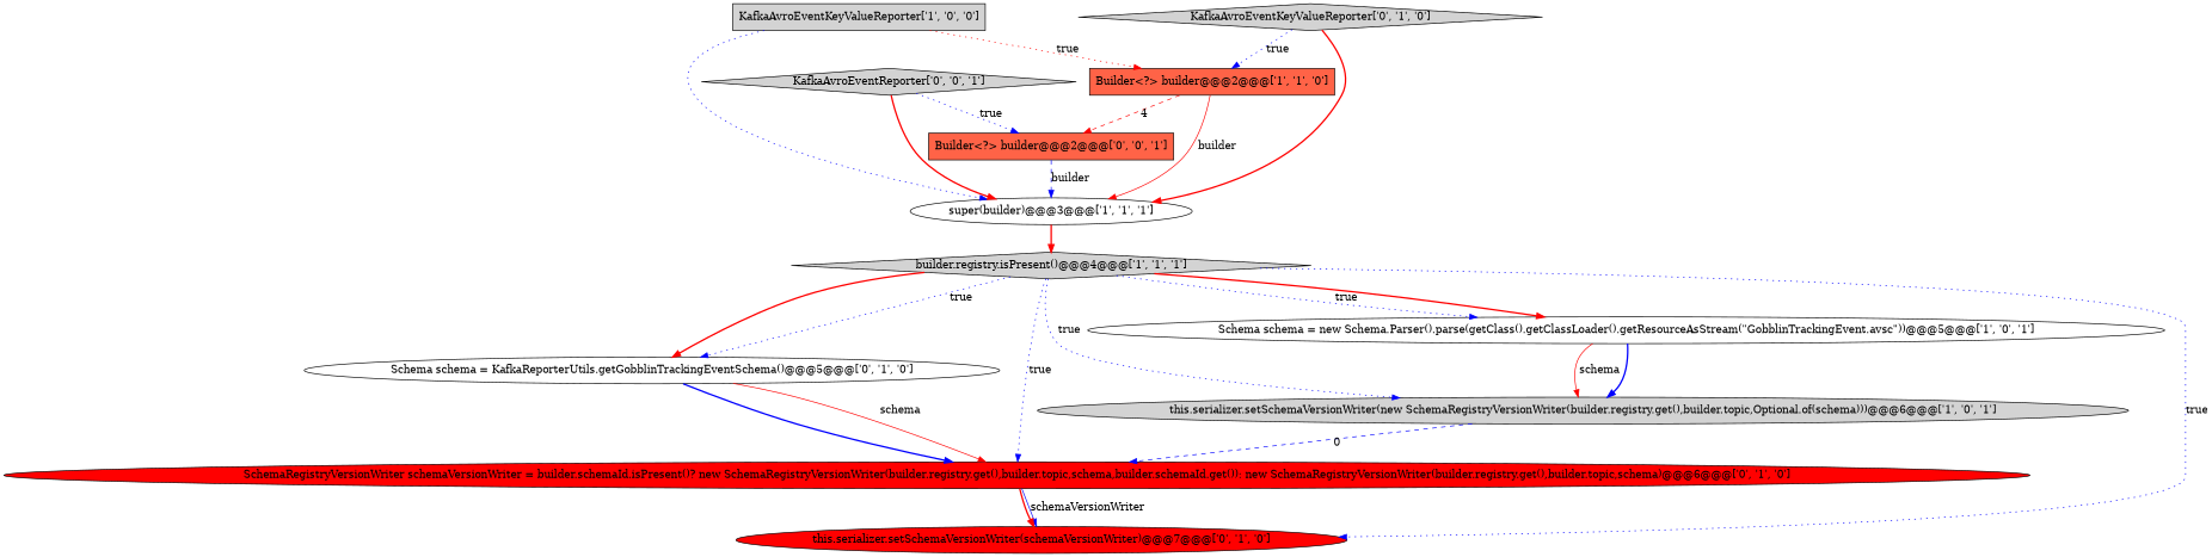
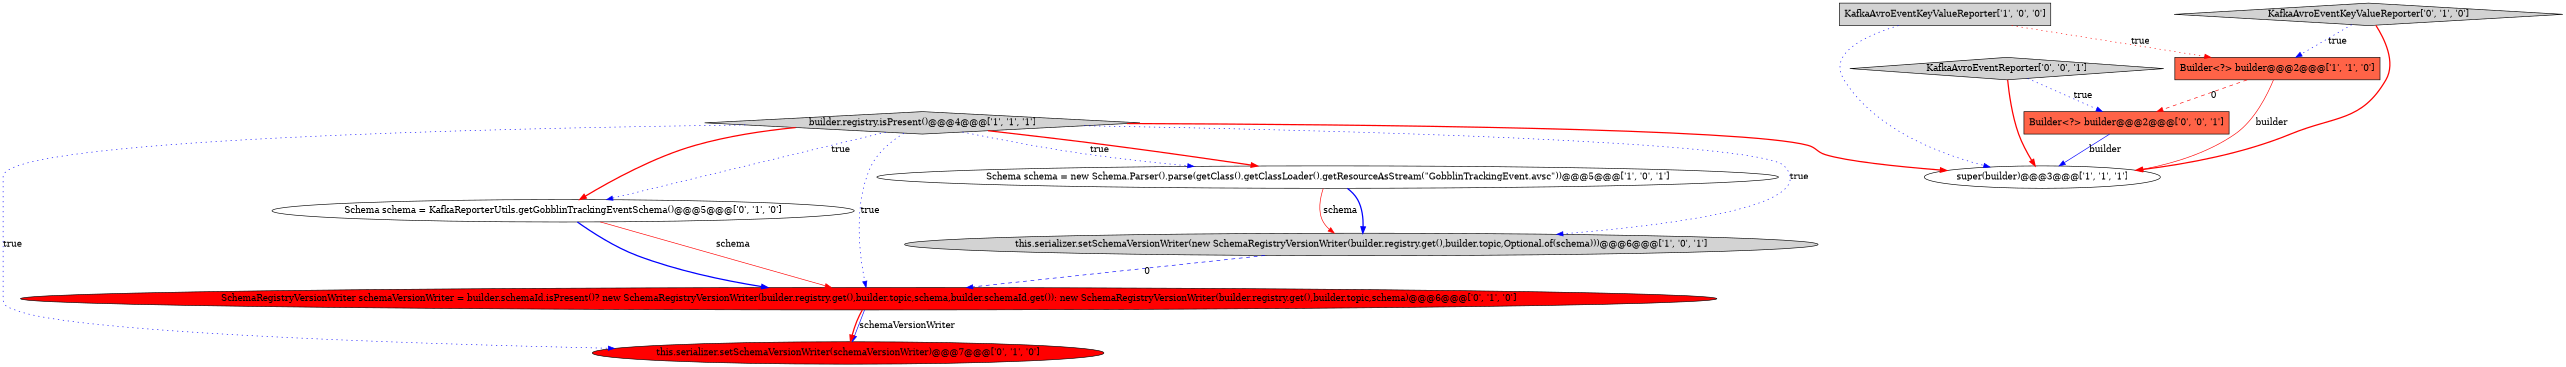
  digraph {
    node [fillcolor=lightgray shape=ellipse style=filled]
    edge [color=blue style=dotted]
    n1 [fillcolor=white label="Schema schema = KafkaReporterUtils.getGobblinTrackingEventSchema()@@@5@@@['0', '1', '0']"]
    n2 [fillcolor=red label="SchemaRegistryVersionWriter schemaVersionWriter = builder.schemaId.isPresent()? new SchemaRegistryVersionWriter(builder.registry.get(),builder.topic,schema,builder.schemaId.get()): new SchemaRegistryVersionWriter(builder.registry.get(),builder.topic,schema)@@@6@@@['0', '1', '0']"]
    n3 [fillcolor=red label="this.serializer.setSchemaVersionWriter(schemaVersionWriter)@@@7@@@['0', '1', '0']"]
    n4 [fillcolor=tomato label="Builder<?> builder@@@2@@@['1', '1', '0']" shape=box]
    n5 [fillcolor=white label="super(builder)@@@3@@@['1', '1', '1']"]
    n6 [fillcolor=tomato label="Builder<?> builder@@@2@@@['0', '0', '1']" shape=box]
    n7 [label="builder.registry.isPresent()@@@4@@@['1', '1', '1']" shape=diamond]
    n8 [label="KafkaAvroEventKeyValueReporter['1', '0', '0']" shape=box]
    n9 [label="this.serializer.setSchemaVersionWriter(new SchemaRegistryVersionWriter(builder.registry.get(),builder.topic,Optional.of(schema)))@@@6@@@['1', '0', '1']"]
    n10 [label="KafkaAvroEventReporter['0', '0', '1']" shape=diamond]
    n11 [fillcolor=white label="Schema schema = new Schema.Parser().parse(getClass().getClassLoader().getResourceAsStream(\"GobblinTrackingEvent.avsc\"))@@@5@@@['1', '0', '1']"]
    n12 [label="KafkaAvroEventKeyValueReporter['0', '1', '0']" shape=diamond]
    n1 -> n2 [color=red label=schema style=solid]
    n1 -> n2 [style=bold]
    n2 -> n3 [label=schemaVersionWriter style=solid]
    n2 -> n3 [color=red style=bold]
    n4 -> n5 [color=red label=builder style=solid]
-   n4 -> n6 [color=red label=4 style=dashed]
-   n5 -> n7 [color=red style=bold]
-   n6 -> n5 [label=builder style=dashed]
+   n4 -> n6 [color=red label=0 style=dashed]
+   n7 -> n5 [color=red style=bold]
+   n6 -> n5 [label=builder style=solid]
    n7 -> n1 [color=red style=bold]
    n7 -> n1 [label=true]
    n7 -> n2 [label=true]
    n7 -> n3 [label=true]
    n7 -> n9 [label=true]
    n7 -> n11 [label=true]
    n7 -> n11 [color=red style=bold]
    n8 -> n4 [color=red label=true]
    n8 -> n5
    n9 -> n2 [label=0 style=dashed]
    n10 -> n5 [color=red style=bold]
    n10 -> n6 [label=true]
    n11 -> n9 [color=red label=schema style=solid]
    n11 -> n9 [style=bold]
    n12 -> n4 [label=true]
    n12 -> n5 [color=red style=bold]
  }
